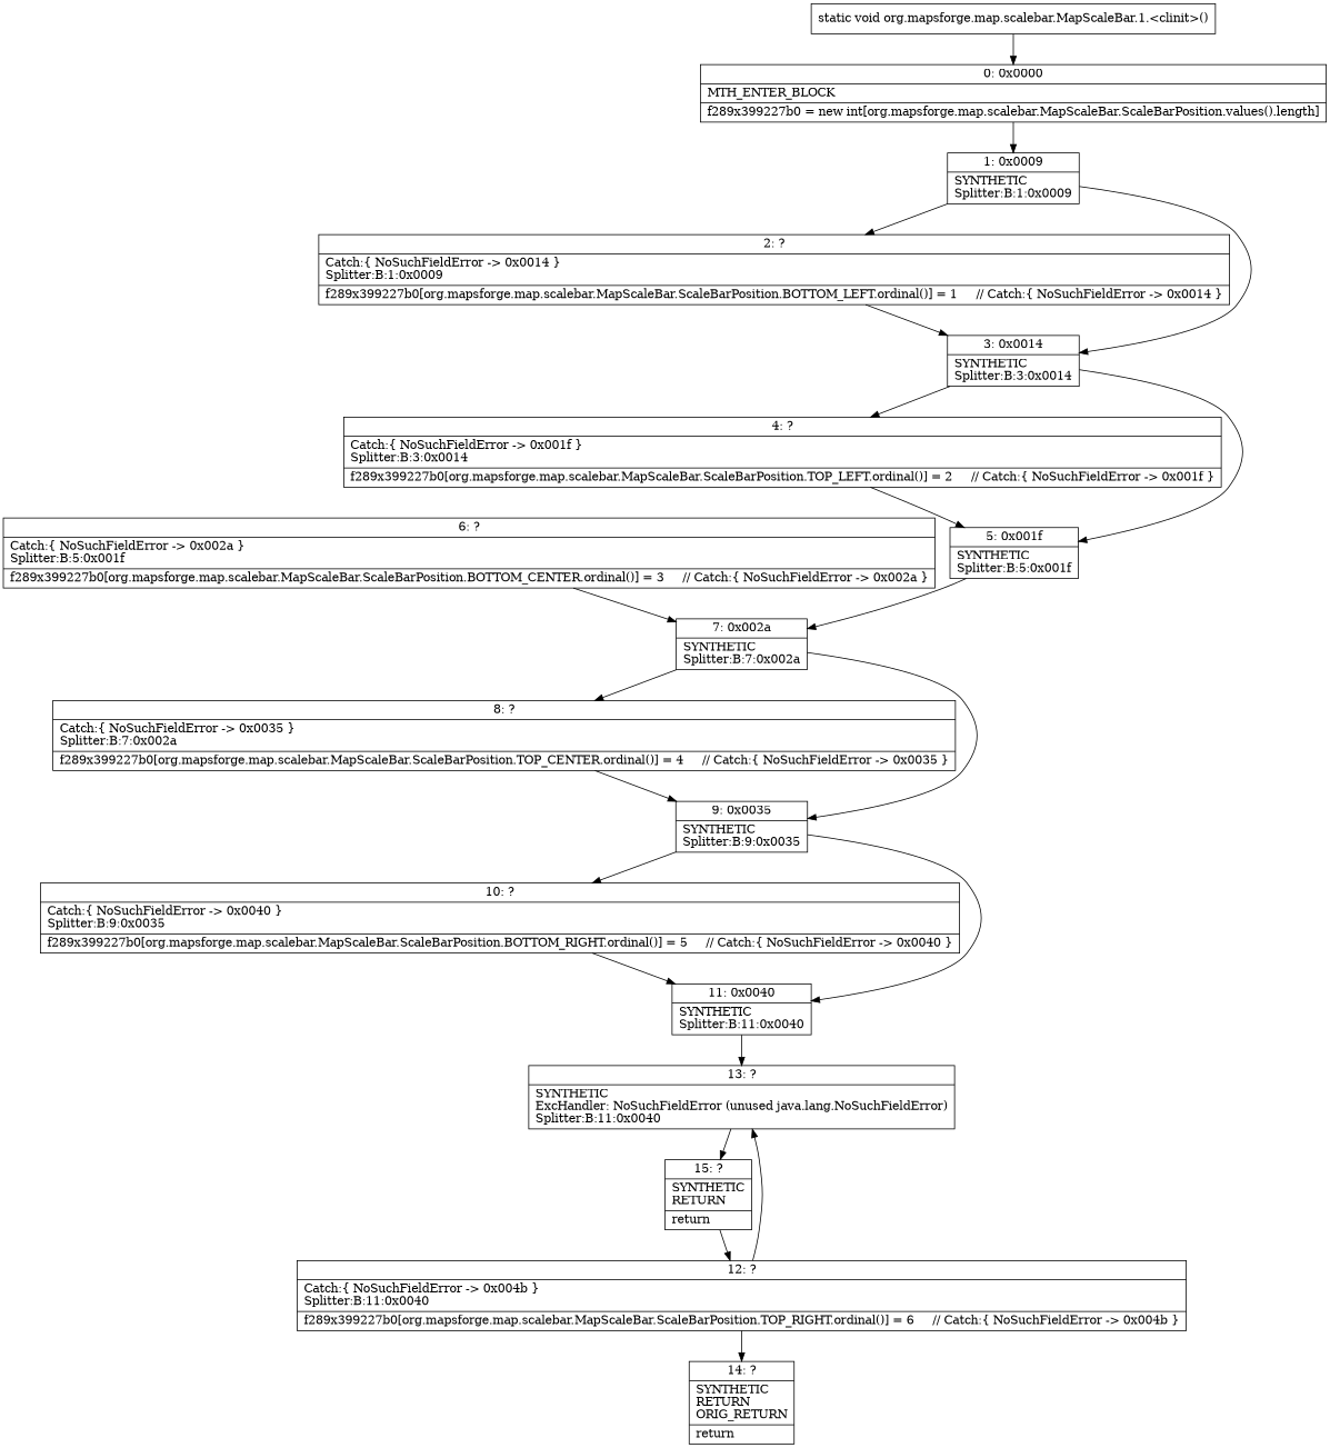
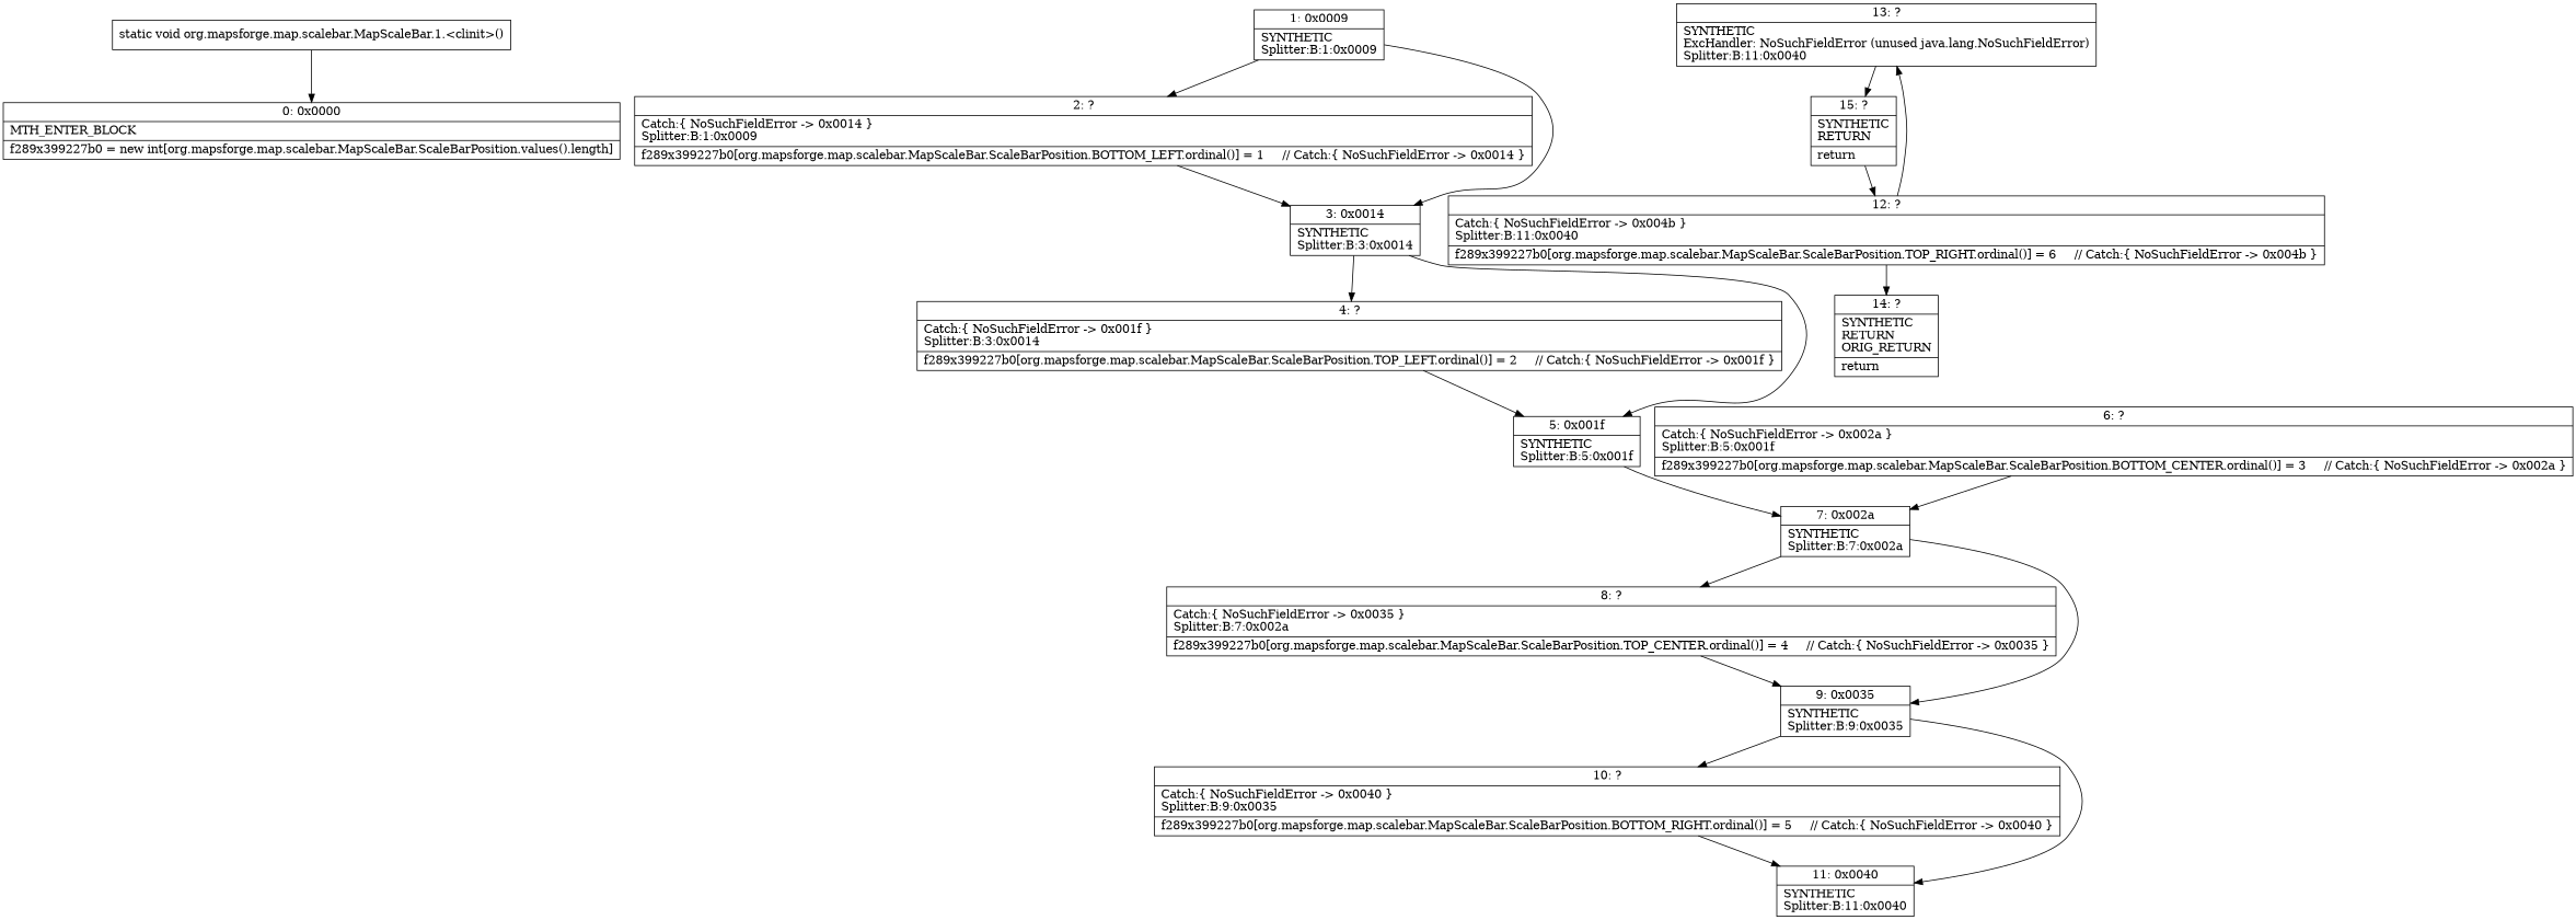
  digraph {
    node [shape=record]
    n1 [label="{0\:\ 0x0000|MTH_ENTER_BLOCK\l|f289x399227b0 = new int[org.mapsforge.map.scalebar.MapScaleBar.ScaleBarPosition.values().length]\l}"]
    n2 [label="{1\:\ 0x0009|SYNTHETIC\lSplitter:B:1:0x0009\l}"]
    n3 [label="{2\:\ ?|Catch:\{ NoSuchFieldError \-\> 0x0014 \}\lSplitter:B:1:0x0009\l|f289x399227b0[org.mapsforge.map.scalebar.MapScaleBar.ScaleBarPosition.BOTTOM_LEFT.ordinal()] = 1     \/\/ Catch:\{ NoSuchFieldError \-\> 0x0014 \}\l}"]
    n4 [label="{3\:\ 0x0014|SYNTHETIC\lSplitter:B:3:0x0014\l}"]
    n5 [label="{4\:\ ?|Catch:\{ NoSuchFieldError \-\> 0x001f \}\lSplitter:B:3:0x0014\l|f289x399227b0[org.mapsforge.map.scalebar.MapScaleBar.ScaleBarPosition.TOP_LEFT.ordinal()] = 2     \/\/ Catch:\{ NoSuchFieldError \-\> 0x001f \}\l}"]
    n6 [label="{5\:\ 0x001f|SYNTHETIC\lSplitter:B:5:0x001f\l}"]
    n7 [label="{7\:\ 0x002a|SYNTHETIC\lSplitter:B:7:0x002a\l}"]
    n8 [label="{6\:\ ?|Catch:\{ NoSuchFieldError \-\> 0x002a \}\lSplitter:B:5:0x001f\l|f289x399227b0[org.mapsforge.map.scalebar.MapScaleBar.ScaleBarPosition.BOTTOM_CENTER.ordinal()] = 3     \/\/ Catch:\{ NoSuchFieldError \-\> 0x002a \}\l}"]
    n9 [label="{8\:\ ?|Catch:\{ NoSuchFieldError \-\> 0x0035 \}\lSplitter:B:7:0x002a\l|f289x399227b0[org.mapsforge.map.scalebar.MapScaleBar.ScaleBarPosition.TOP_CENTER.ordinal()] = 4     \/\/ Catch:\{ NoSuchFieldError \-\> 0x0035 \}\l}"]
    n10 [label="{9\:\ 0x0035|SYNTHETIC\lSplitter:B:9:0x0035\l}"]
    n11 [label="{10\:\ ?|Catch:\{ NoSuchFieldError \-\> 0x0040 \}\lSplitter:B:9:0x0035\l|f289x399227b0[org.mapsforge.map.scalebar.MapScaleBar.ScaleBarPosition.BOTTOM_RIGHT.ordinal()] = 5     \/\/ Catch:\{ NoSuchFieldError \-\> 0x0040 \}\l}"]
    n12 [label="{11\:\ 0x0040|SYNTHETIC\lSplitter:B:11:0x0040\l}"]
    n13 [label="{13\:\ ?|SYNTHETIC\lExcHandler: NoSuchFieldError (unused java.lang.NoSuchFieldError)\lSplitter:B:11:0x0040\l}"]
    n14 [label="{12\:\ ?|Catch:\{ NoSuchFieldError \-\> 0x004b \}\lSplitter:B:11:0x0040\l|f289x399227b0[org.mapsforge.map.scalebar.MapScaleBar.ScaleBarPosition.TOP_RIGHT.ordinal()] = 6     \/\/ Catch:\{ NoSuchFieldError \-\> 0x004b \}\l}"]
    n15 [label="{14\:\ ?|SYNTHETIC\lRETURN\lORIG_RETURN\l|return\l}"]
    n16 [label="{15\:\ ?|SYNTHETIC\lRETURN\l|return\l}"]
    n17 [label="{static void org.mapsforge.map.scalebar.MapScaleBar.1.\<clinit\>() }"]
-   n1 -> n2
    n2 -> n3
    n2 -> n4
    n3 -> n4
    n4 -> n5
    n4 -> n6
    n5 -> n6
    n6 -> n7
    n7 -> n9
    n7 -> n10
    n8 -> n7
    n9 -> n10
    n10 -> n11
    n10 -> n12
    n11 -> n12
-   n12 -> n13
    n13 -> n16
    n14 -> n13
    n14 -> n15
    n16 -> n14
    n17 -> n1
  }
